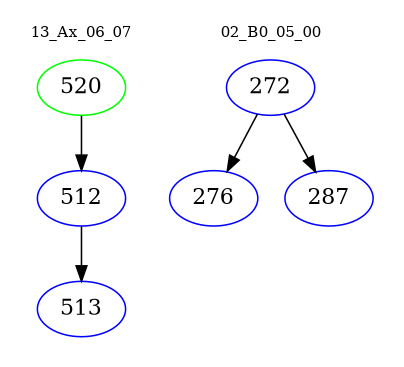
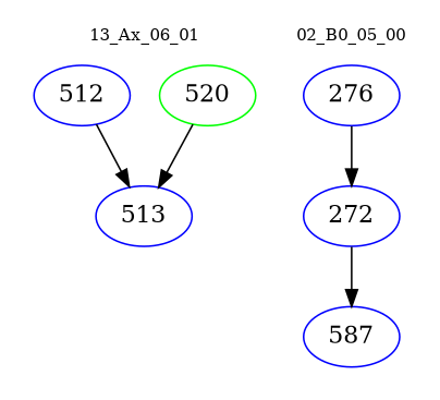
  digraph {
    node [color=blue]
    edge [color=black]
    n1 [color=green label=520]
    n2 [label=512]
    n3 [label=513]
    n4 [label=276]
    n5 [label=272]
-   n6 [label=287]
+   n6 [label=587]
    subgraph cluster_1 {
      color=white
      fontsize=10
-     label="13_Ax_06_07"
+     label="13_Ax_06_01"
      n1
      n2
      n3
    }
    subgraph cluster_2 {
      color=white
      fontsize=10
      label="02_B0_05_00"
      n4
      n5
      n6
    }
-   n1 -> n2
+   n1 -> n3
    n2 -> n3
-   n5 -> n4
+   n4 -> n5
    n5 -> n6
  }
